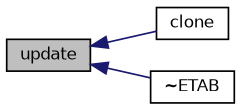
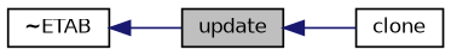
  digraph {
    rankdir=LR
    node [color=black fontname=Helvetica fontsize=10 shape=record]
    edge [color=midnightblue dir=back fontname=Helvetica fontsize=10 labelfontname=Helvetica labelfontsize=10 style=solid]
    n1 [fillcolor=grey75 fontcolor=black height=0.2 label=update style=filled width=0.4]
    n2 [height=0.2 label=clone width=0.4]
    n3 [height=0.2 label="~ETAB" width=0.4]
    n1 -> n2
-   n1 -> n3
+   n3 -> n1
  }
